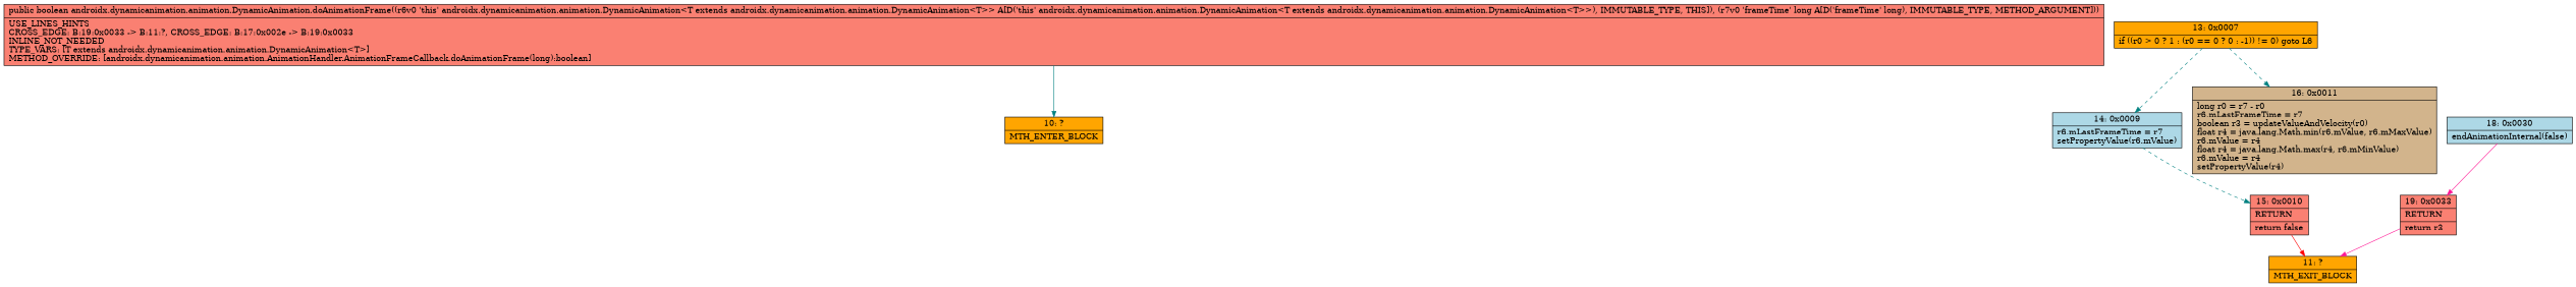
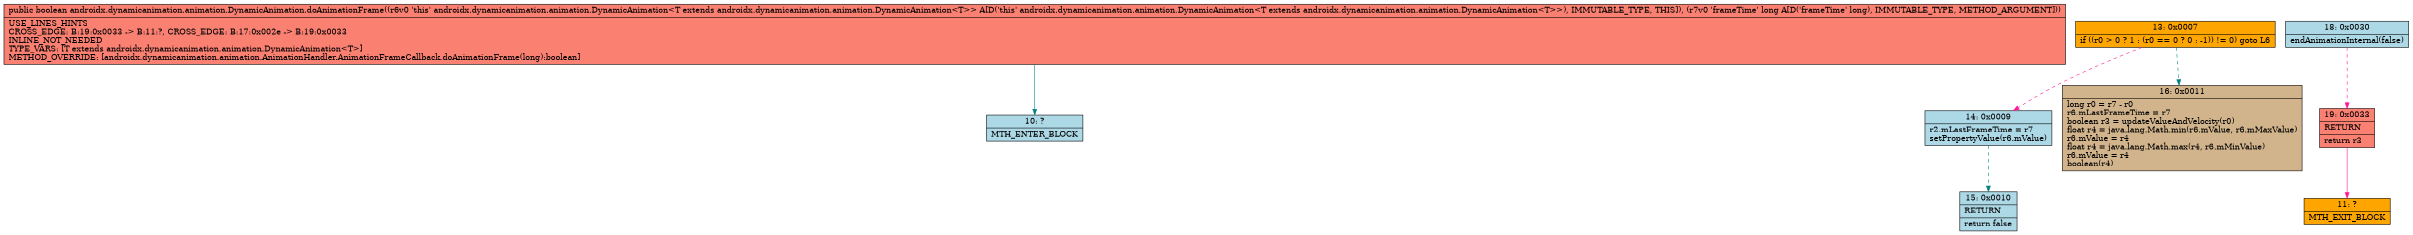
  digraph {
    node [fillcolor=lightblue shape=record style=filled]
    edge [color=teal]
-   n1 [fillcolor=orange label="{10\:\ ?|MTH_ENTER_BLOCK\l}"]
+   n1 [label="{10\:\ ?|MTH_ENTER_BLOCK\l}"]
    n2 [fillcolor=orange label="{13\:\ 0x0007|if ((r0 \> 0 ? 1 : (r0 == 0 ? 0 : \-1)) != 0) goto L6\l}"]
-   n3 [label="{14\:\ 0x0009|r6.mLastFrameTime = r7\lsetPropertyValue(r6.mValue)\l}"]
-   n4 [fillcolor=tan label="{16\:\ 0x0011|long r0 = r7 \- r0\lr6.mLastFrameTime = r7\lboolean r3 = updateValueAndVelocity(r0)\lfloat r4 = java.lang.Math.min(r6.mValue, r6.mMaxValue)\lr6.mValue = r4\lfloat r4 = java.lang.Math.max(r4, r6.mMinValue)\lr6.mValue = r4\lsetPropertyValue(r4)\l}"]
-   n5 [fillcolor=salmon label="{15\:\ 0x0010|RETURN\l|return false\l}"]
+   n3 [label="{14\:\ 0x0009|r2.mLastFrameTime = r7\lsetPropertyValue(r6.mValue)\l}"]
+   n4 [fillcolor=tan label="{16\:\ 0x0011|long r0 = r7 \- r0\lr6.mLastFrameTime = r7\lboolean r3 = updateValueAndVelocity(r0)\lfloat r4 = java.lang.Math.min(r6.mValue, r6.mMaxValue)\lr6.mValue = r4\lfloat r4 = java.lang.Math.max(r4, r6.mMinValue)\lr6.mValue = r4\lboolean(r4)\l}"]
+   n5 [label="{15\:\ 0x0010|RETURN\l|return false\l}"]
    n6 [fillcolor=orange label="{11\:\ ?|MTH_EXIT_BLOCK\l}"]
    n7 [label="{18\:\ 0x0030|endAnimationInternal(false)\l}"]
    n8 [fillcolor=salmon label="{19\:\ 0x0033|RETURN\l|return r3\l}"]
    n9 [fillcolor=salmon label="{public boolean androidx.dynamicanimation.animation.DynamicAnimation.doAnimationFrame((r6v0 'this' androidx.dynamicanimation.animation.DynamicAnimation\<T extends androidx.dynamicanimation.animation.DynamicAnimation\<T\>\> A[D('this' androidx.dynamicanimation.animation.DynamicAnimation\<T extends androidx.dynamicanimation.animation.DynamicAnimation\<T\>\>), IMMUTABLE_TYPE, THIS]), (r7v0 'frameTime' long A[D('frameTime' long), IMMUTABLE_TYPE, METHOD_ARGUMENT]))  | USE_LINES_HINTS\lCROSS_EDGE: B:19:0x0033 \-\> B:11:?, CROSS_EDGE: B:17:0x002e \-\> B:19:0x0033\lINLINE_NOT_NEEDED\lTYPE_VARS: [T extends androidx.dynamicanimation.animation.DynamicAnimation\<T\>]\lMETHOD_OVERRIDE: [androidx.dynamicanimation.animation.AnimationHandler.AnimationFrameCallback.doAnimationFrame(long):boolean]\l}"]
-   n2 -> n3 [style=dashed]
+   n2 -> n3 [color=deeppink style=dashed]
    n2 -> n4 [style=dashed]
    n3 -> n5 [style=dashed]
-   n5 -> n6 [color=red]
-   n7 -> n8 [color=deeppink]
+   n7 -> n8 [color=deeppink style=dashed]
    n8 -> n6 [color=deeppink]
    n9 -> n1
  }
